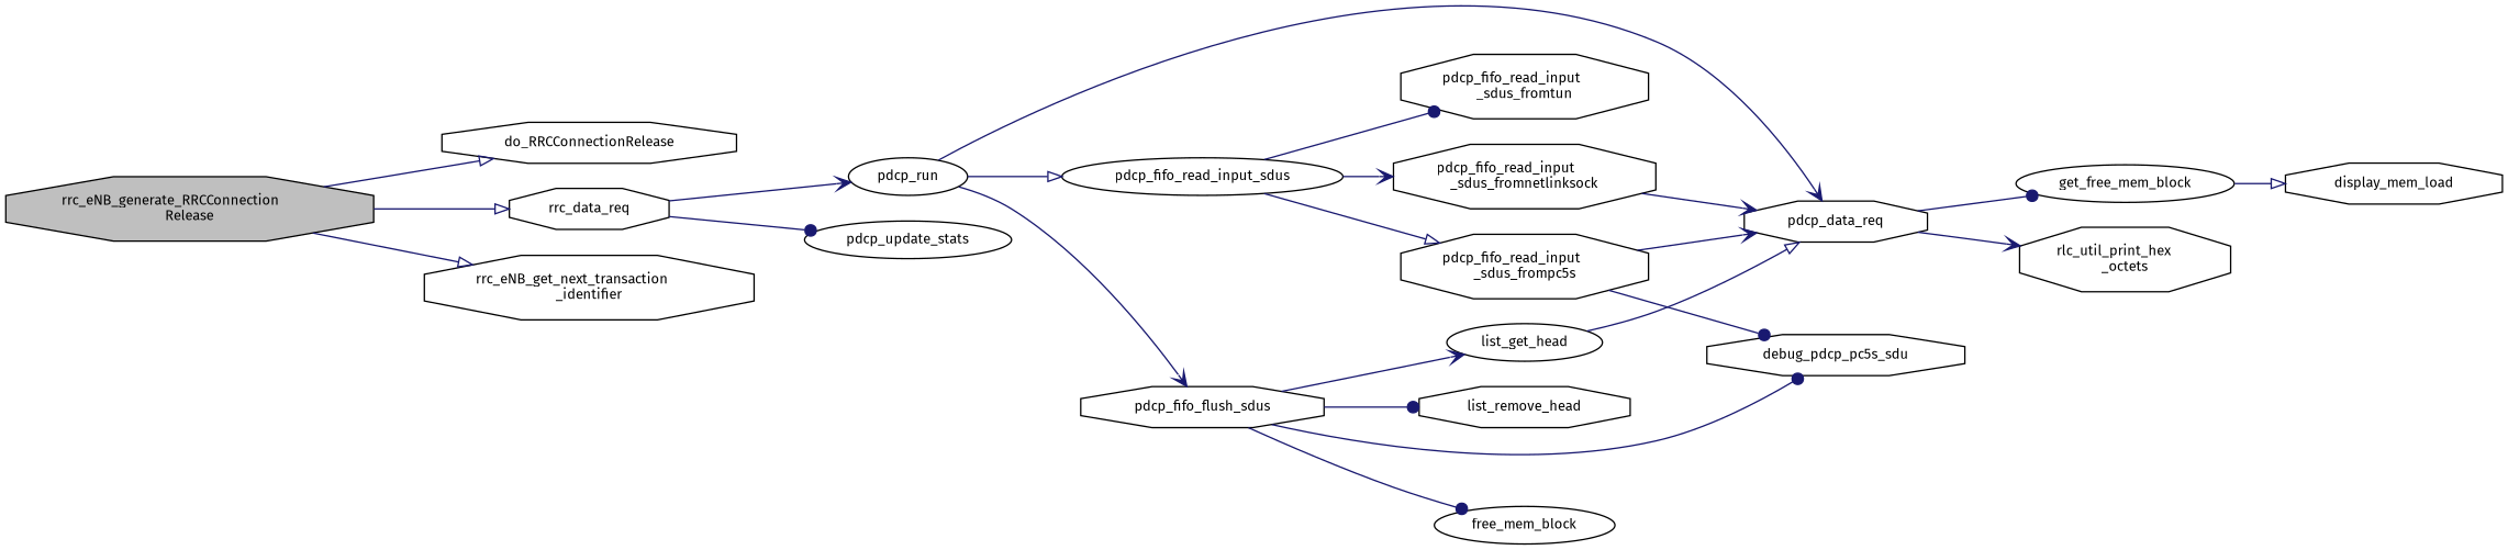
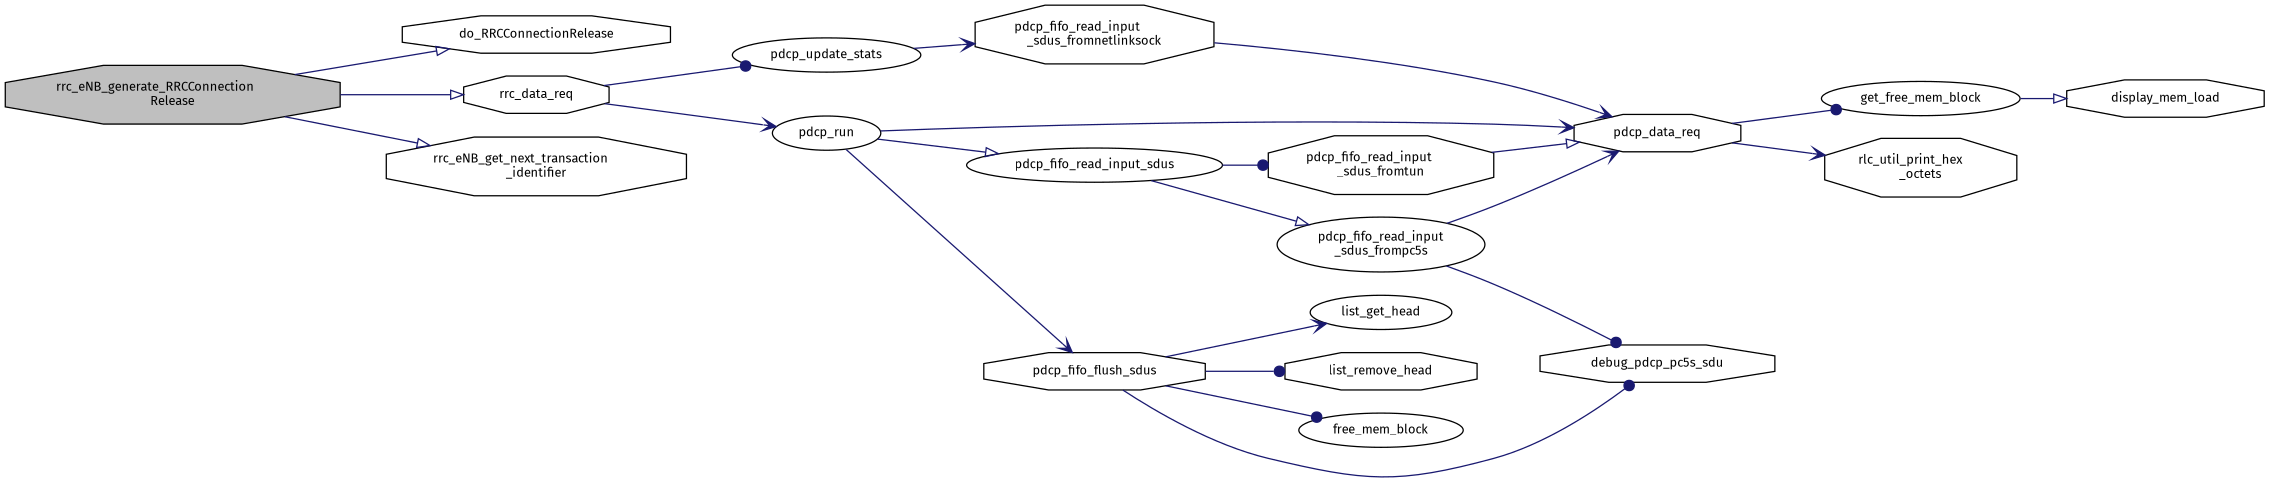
  digraph {
    fontname="Fira Sans"
    rankdir=LR
    node [color=black fillcolor=white fontname="Fira Sans" fontsize=10 shape=octagon style=filled]
    edge [arrowhead=vee color=midnightblue fontname="Fira Sans" fontsize=10 labelfontname=Helvetica labelfontsize=10 style=solid]
    n1 [fillcolor=grey75 fontcolor=black height=0.2 label="rrc_eNB_generate_RRCConnection\lRelease" width=0.4]
    n2 [height=0.2 label=do_RRCConnectionRelease width=0.4]
    n3 [height=0.2 label=rrc_data_req width=0.4]
    n4 [height=0.2 label="rrc_eNB_get_next_transaction\l_identifier" width=0.4]
    n5 [height=0.2 label=pdcp_run shape=ellipse width=0.4]
    n6 [height=0.2 label=pdcp_update_stats shape=ellipse width=0.4]
    n7 [height=0.2 label=pdcp_data_req width=0.4]
    n8 [height=0.2 label=pdcp_fifo_flush_sdus width=0.4]
    n9 [height=0.2 label=pdcp_fifo_read_input_sdus shape=ellipse width=0.4]
    n10 [height=0.2 label=get_free_mem_block shape=ellipse width=0.4]
    n11 [height=0.2 label="rlc_util_print_hex\l_octets" width=0.4]
    n12 [height=0.2 label=debug_pdcp_pc5s_sdu width=0.4]
    n13 [height=0.2 label=free_mem_block shape=ellipse width=0.4]
    n14 [height=0.2 label=list_get_head shape=ellipse width=0.4]
    n15 [height=0.2 label=list_remove_head width=0.4]
    n16 [height=0.2 label="pdcp_fifo_read_input\l_sdus_fromnetlinksock" width=0.4]
-   n17 [height=0.2 label="pdcp_fifo_read_input\l_sdus_frompc5s" width=0.4]
+   n17 [height=0.2 label="pdcp_fifo_read_input\l_sdus_frompc5s" shape=ellipse width=0.4]
    n18 [height=0.2 label="pdcp_fifo_read_input\l_sdus_fromtun" width=0.4]
    n19 [height=0.2 label=display_mem_load width=0.4]
    n1 -> n2 [arrowhead=onormal]
    n1 -> n3 [arrowhead=onormal]
    n1 -> n4 [arrowhead=onormal]
    n3 -> n5
    n3 -> n6 [arrowhead=dot]
    n5 -> n7
    n5 -> n8
    n5 -> n9 [arrowhead=onormal]
    n7 -> n10 [arrowhead=dot]
    n7 -> n11
    n8 -> n12 [arrowhead=dot]
    n8 -> n13 [arrowhead=dot]
    n8 -> n14
    n8 -> n15 [arrowhead=dot]
-   n9 -> n16
+   n6 -> n16
    n9 -> n17 [arrowhead=onormal]
    n9 -> n18 [arrowhead=dot]
    n10 -> n19 [arrowhead=onormal]
    n16 -> n7
    n17 -> n7
    n17 -> n12 [arrowhead=dot]
-   n14 -> n7 [arrowhead=onormal]
+   n18 -> n7 [arrowhead=onormal]
  }
